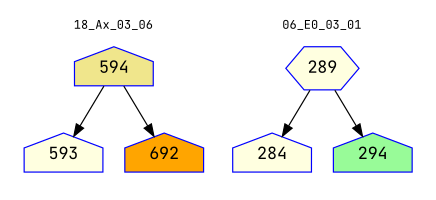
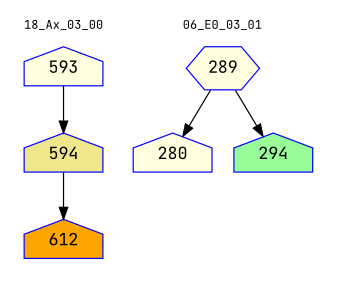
  digraph {
    fontname="JetBrains Mono"
    node [color=blue fillcolor=lightyellow fontname="JetBrains Mono" shape=house style=filled]
    edge [color=black fontname="JetBrains Mono"]
    n1 [fillcolor=khaki label=594]
    n2 [label=593]
-   n3 [fillcolor=orange label=692]
+   n3 [fillcolor=orange label=612]
    n4 [label=289 shape=hexagon]
-   n5 [label=284]
+   n5 [label=280]
    n6 [fillcolor=palegreen label=294]
    subgraph cluster_1 {
      color=white
      fontsize=10
-     label="18_Ax_03_06"
+     label="18_Ax_03_00"
      n1
      n2
      n3
    }
    subgraph cluster_2 {
      color=white
      fontsize=10
      label="06_E0_03_01"
      n4
      n5
      n6
    }
-   n1 -> n2
+   n2 -> n1
    n1 -> n3
    n4 -> n5
    n4 -> n6
  }
